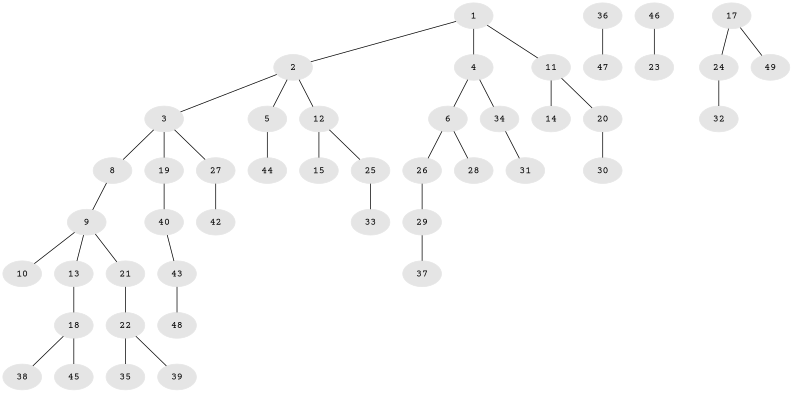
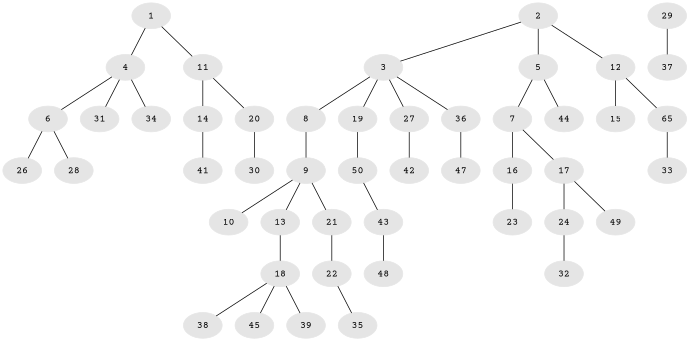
  graph {
    fontname="Courier Prime"
    node [color=gray90 fontname="Courier Prime" style=filled]
    edge [fontname="Courier Prime" weight=1.0]
    1
    2
    4
    11
    3
    5
    12
    6
    31
    34
    14
    20
    8
    19
    27
    36
+   7
    44
    15
-   25
+   25 [label=65]
    9
-   40
+   40 [label=50]
    42
    47
    26
    28
-   16 [label=46]
+   16
    17
    29
    23
    24
    49
    10
    13
    21
    18
    22
+   41
    30
    38
    45
    33
    32
    43
    35
    39
    37
    48
-   1 -- 2
    1 -- 4
    1 -- 11
    2 -- 3
    2 -- 5
    2 -- 12
    4 -- 6
-   34 -- 31
+   4 -- 31
    4 -- 34
    11 -- 14
    11 -- 20
    3 -- 8 [weight=2.0]
    3 -- 19
    3 -- 27
+   3 -- 36
+   5 -- 7
    5 -- 44
    12 -- 15
    12 -- 25
    6 -- 26
    6 -- 28
+   14 -- 41
    20 -- 30 [weight=2.0]
    8 -- 9
    19 -- 40
    27 -- 42
    36 -- 47
+   7 -- 16 [weight=4.0]
+   7 -- 17
    25 -- 33 [weight=2.0]
    9 -- 10
    9 -- 13
    9 -- 21
    40 -- 43
-   26 -- 29
    16 -- 23
    17 -- 24
    17 -- 49
    29 -- 37
    24 -- 32
    13 -- 18 [weight=2.0]
    21 -- 22
    18 -- 38
    18 -- 45
    22 -- 35
-   22 -- 39
+   18 -- 39
    43 -- 48
  }
